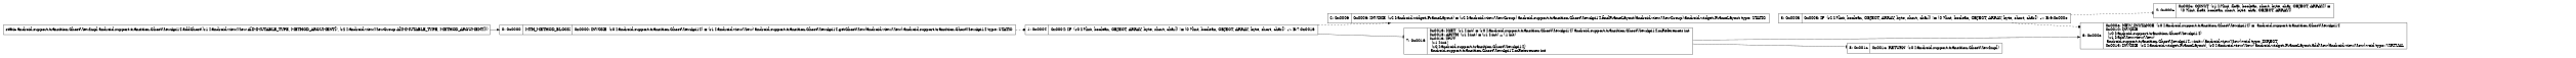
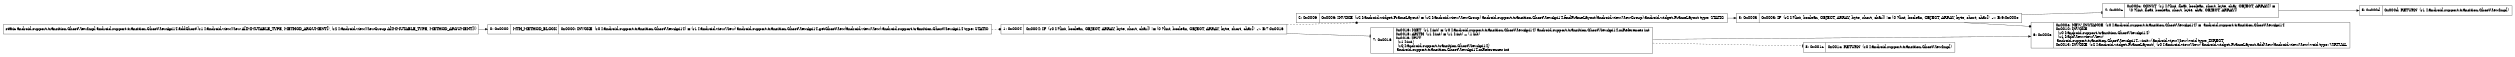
  digraph {
    rankdir=LR
    node [shape=record]
    edge [arrowhead=normal]
    n1 [label="{0\:\ 0x0000|MTH_METHOD_BLOCK\l|0x0000: INVOKE  (r0 I:android.support.transition.GhostViewApi14) = (r1 I:android.view.View) android.support.transition.GhostViewApi14.getGhostView(android.view.View):android.support.transition.GhostViewApi14 type: STATIC \l}"]
    n2 [label="{1\:\ 0x0004|0x0004: IF  (r0 I:?[int, boolean, OBJECT, ARRAY, byte, short, char]) != (0 ?[int, boolean, OBJECT, ARRAY, byte, short, char])  \-\> B:7:0x0016 \l}"]
    n3 [label="{2\:\ 0x0006|0x0006: INVOKE  (r2 I:android.widget.FrameLayout) = (r2 I:android.view.ViewGroup) android.support.transition.GhostViewApi14.findFrameLayout(android.view.ViewGroup):android.widget.FrameLayout type: STATIC \l}"]
    n4 [label="{7\:\ 0x0016|0x0016: IGET  (r1 I:int) = (r0 I:android.support.transition.GhostViewApi14) android.support.transition.GhostViewApi14.mReferences int \l0x0018: ARITH  (r1 I:int) = (r1 I:int) + (1 int) \l0x001a: IPUT  \l  (r1 I:int)\l  (r0 I:android.support.transition.GhostViewApi14)\l android.support.transition.GhostViewApi14.mReferences int \l}"]
    n5 [label="{3\:\ 0x000a|0x000a: IF  (r2 I:?[int, boolean, OBJECT, ARRAY, byte, short, char]) != (0 ?[int, boolean, OBJECT, ARRAY, byte, short, char])  \-\> B:6:0x000e \l}"]
    n6 [label="{6\:\ 0x000e|0x000e: NEW_INSTANCE  (r0 I:android.support.transition.GhostViewApi14) =  android.support.transition.GhostViewApi14 \l0x0010: INVOKE  \l  (r0 I:android.support.transition.GhostViewApi14)\l  (r1 I:addView.view.View)\l android.support.transition.GhostViewApi14.\<init\>(android.view.View):void type: DIRECT \l0x0013: INVOKE  (r2 I:android.widget.FrameLayout), (r0 I:android.view.View) android.widget.FrameLayout.addView(android.view.View):void type: VIRTUAL \l}"]
    n7 [label="{8\:\ 0x001c|0x001c: RETURN  (r0 I:android.support.transition.GhostViewImpl) \l}"]
    n8 [label="{4\:\ 0x000c|0x000c: CONST  (r1 I:?[int, float, boolean, short, byte, char, OBJECT, ARRAY]) = \l  (0 ?[int, float, boolean, short, byte, char, OBJECT, ARRAY])\l \l}"]
+   n9 [label="{5\:\ 0x000d|0x000d: RETURN  (r1 I:android.support.transition.GhostViewImpl) \l}"]
    n10 [label="{static android.support.transition.GhostViewImpl android.support.transition.GhostViewApi14.addGhost((r1 I:android.view.View A[IMMUTABLE_TYPE, METHOD_ARGUMENT]), (r2 I:android.view.ViewGroup A[IMMUTABLE_TYPE, METHOD_ARGUMENT])) }"]
    n1 -> n2 [arrowhead=dot style=dashed]
-   n2 -> n3 [style=dashed]
+   n2 -> n3 [arrowhead=dot style=dashed]
    n2 -> n4 [arrowhead=tee]
+   n3 -> n5
    n4 -> n6
-   n4 -> n7 [arrowhead=tee]
-   n5 -> n6 [arrowhead=dot style=dashed]
-   n5 -> n8 [arrowhead=tee style=dashed]
+   n4 -> n7 [arrowhead=tee style=dashed]
+   n5 -> n6 [arrowhead=dot]
+   n5 -> n8 [arrowhead=tee style=solid]
+   n8 -> n9
    n10 -> n1
  }
